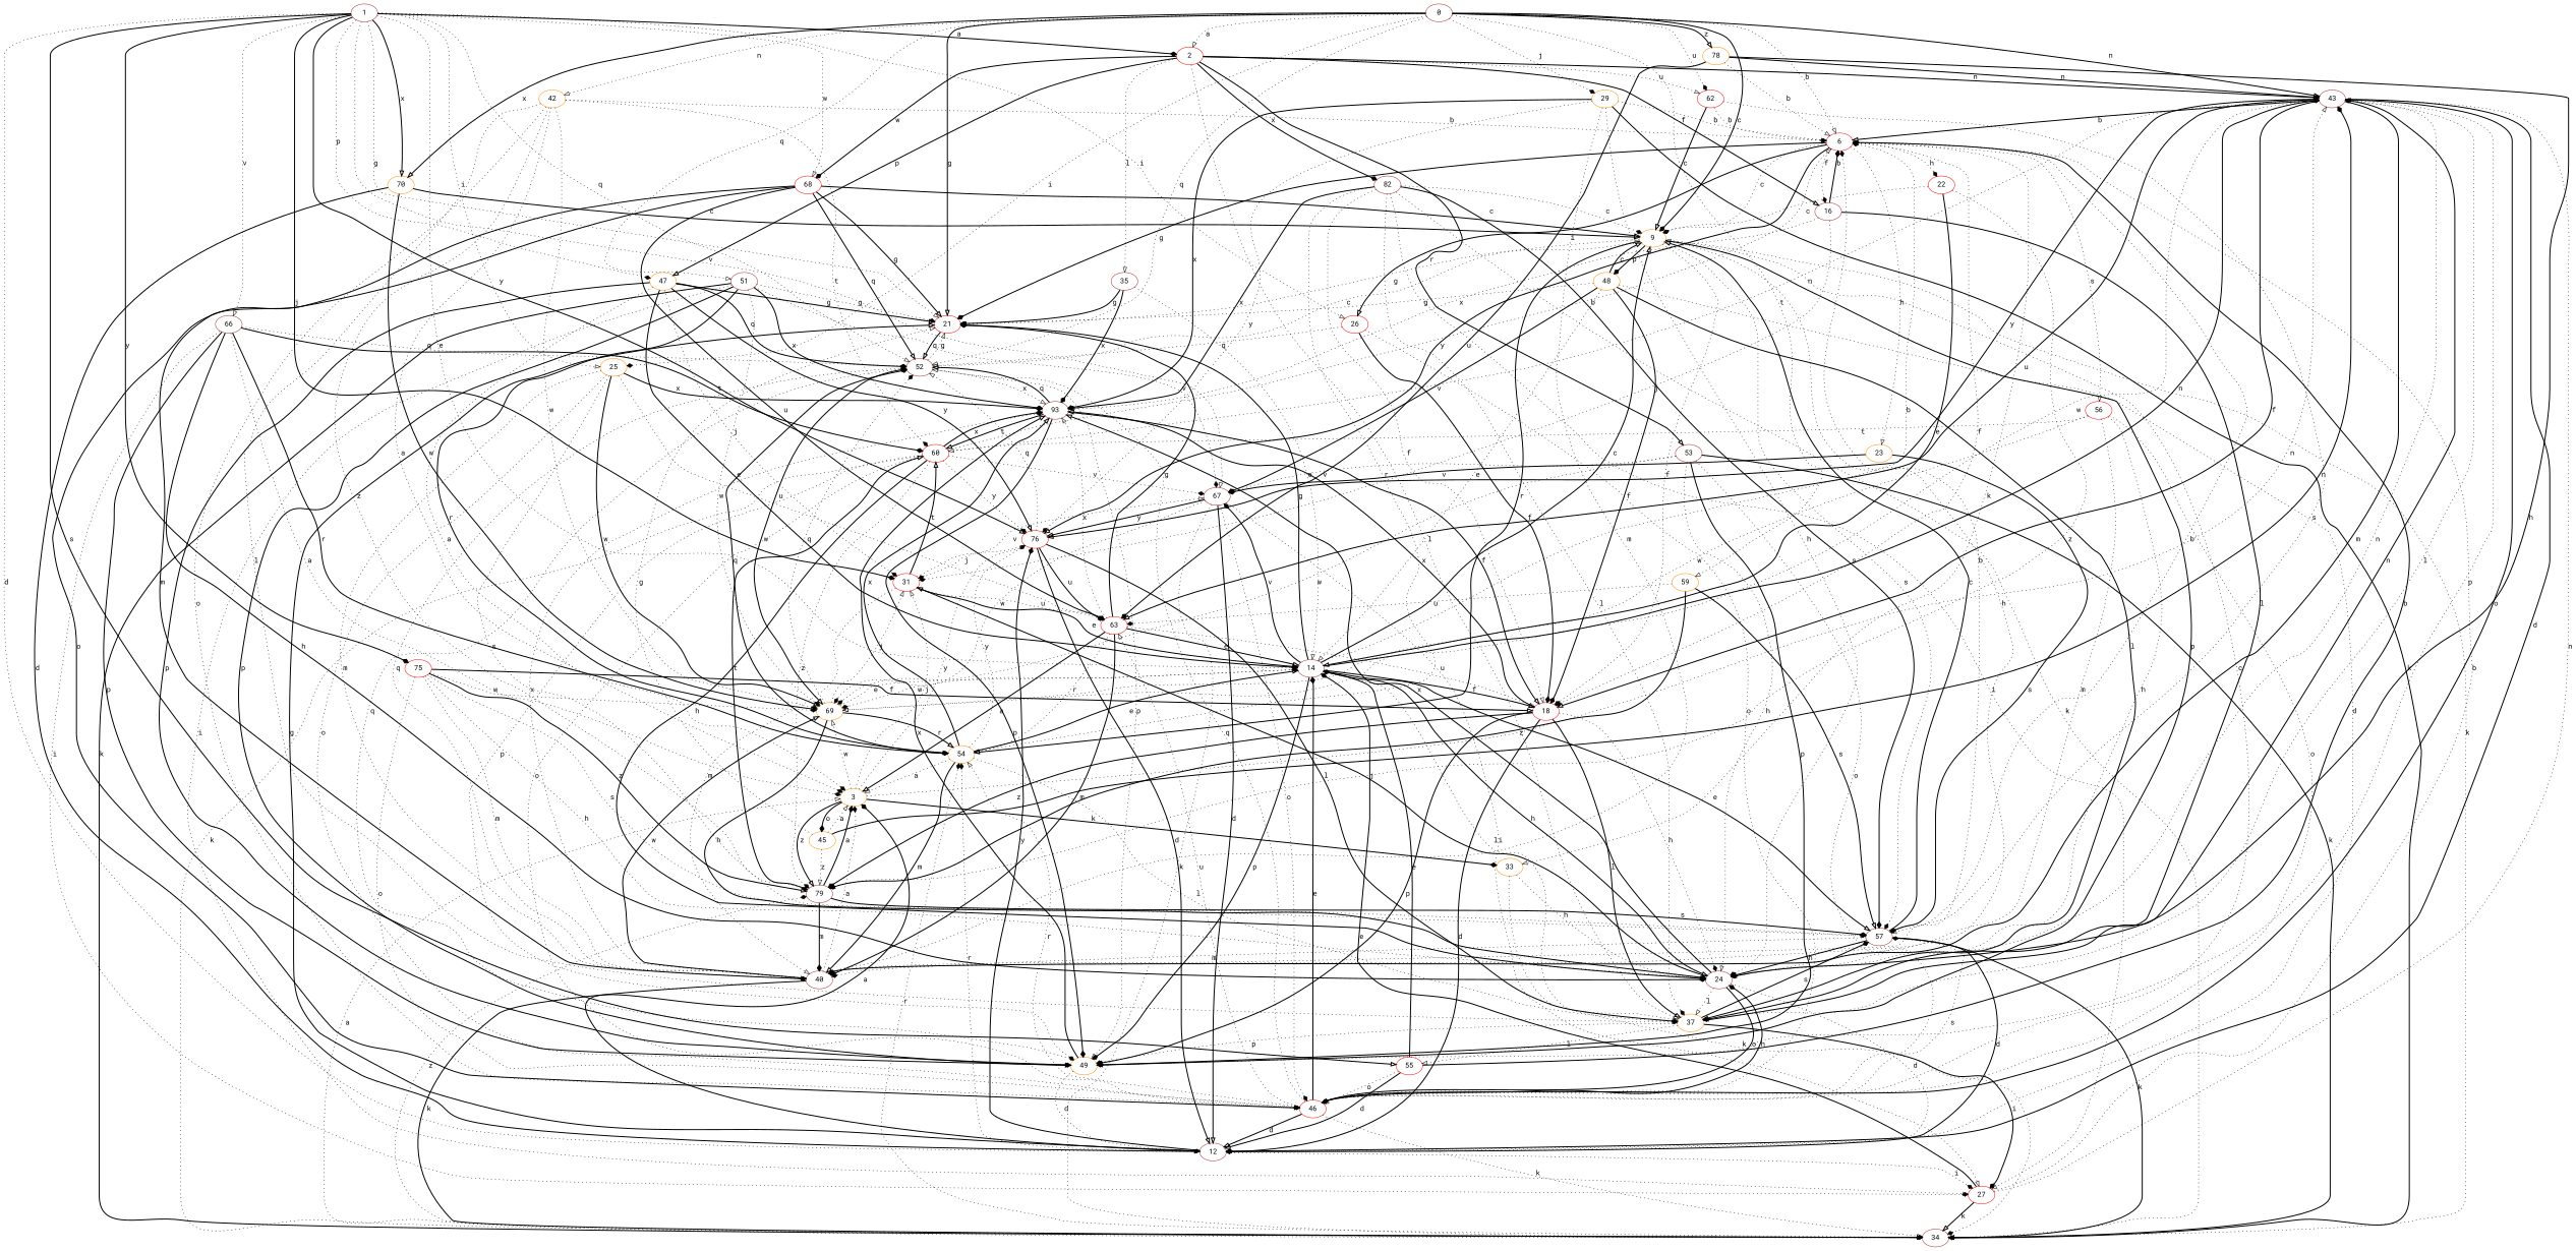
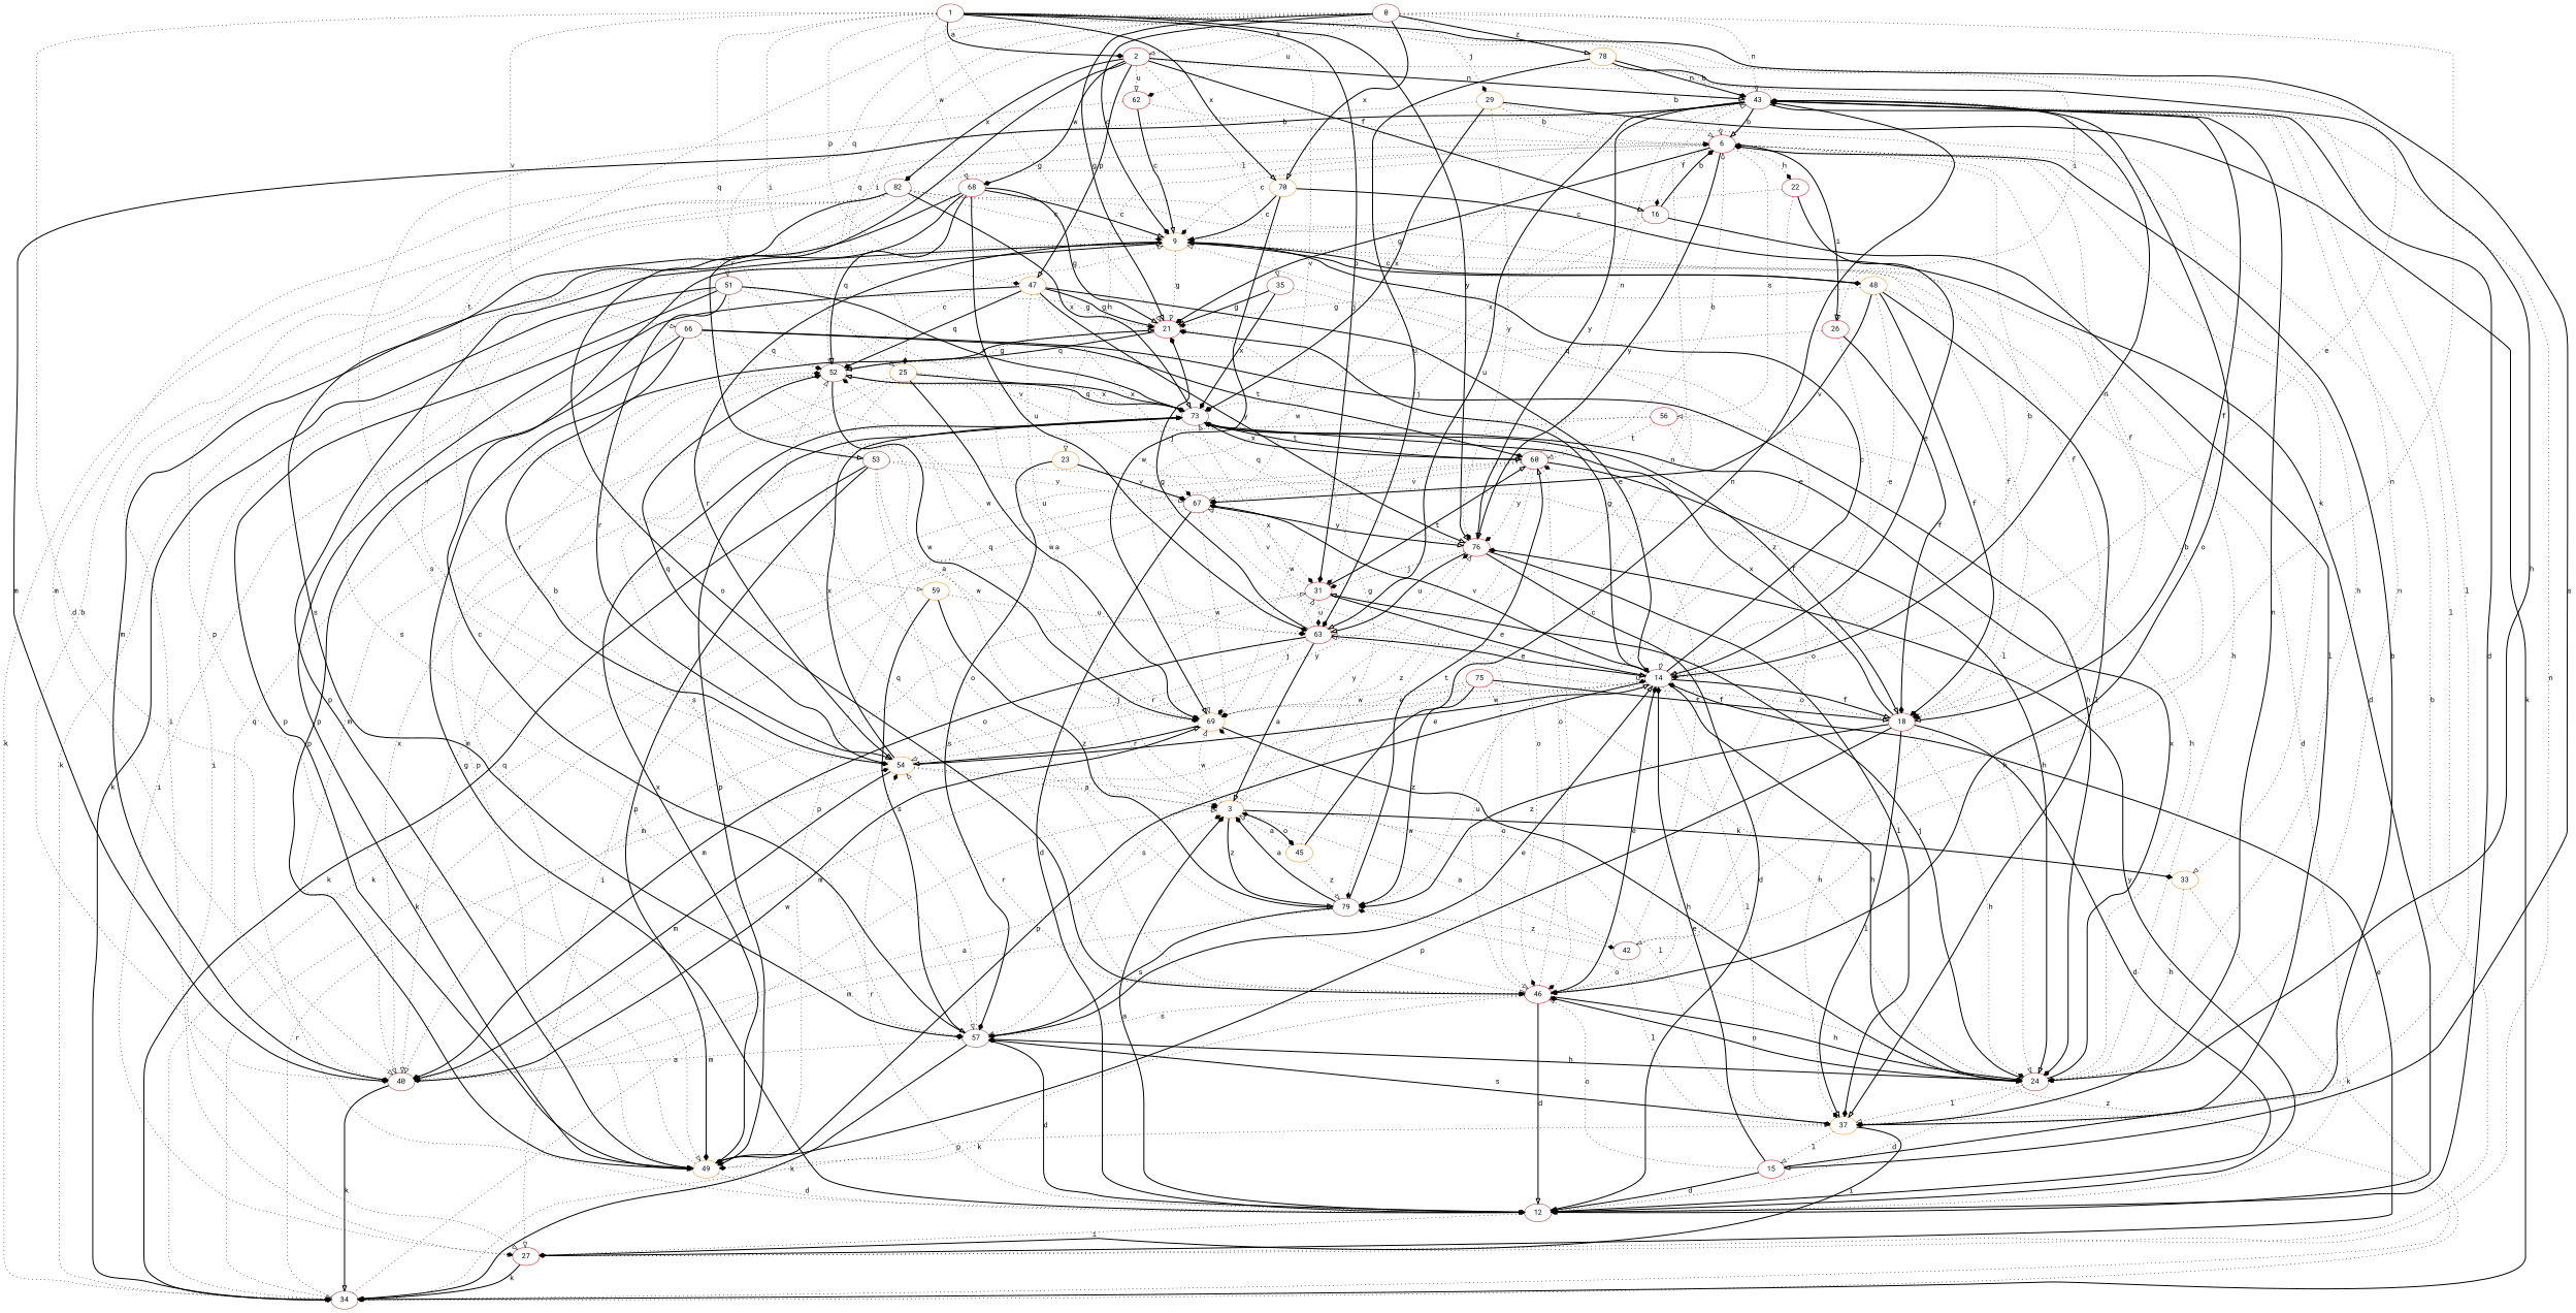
  strict digraph {
    fontname="Roboto Mono"
    node [color=brown fontname="Roboto Mono"]
    edge [arrowhead=onormal fontname="Roboto Mono" style=dotted]
    2 [color=red]
    0
    6 [color=red]
    9 [color=darkorange]
    21 [color=red]
    25 [color=darkorange]
    29 [color=darkorange]
-   42 [color=darkorange]
+   42
    43
    51
    52
    59 [color=darkorange]
    62 [color=red]
    70 [color=darkorange]
    78 [color=darkorange]
    47 [color=darkorange]
    68 [color=red]
    16
    35
    37 [color=darkorange]
    53
    n22 [label=82]
    26 [color=red]
    76 [color=red]
    33 [color=darkorange]
    18 [color=red]
    22 [color=red]
    23 [color=darkorange]
    56 [color=red]
    24
    34
    48 [color=darkorange]
    49 [color=darkorange]
    54 [color=darkorange]
    57
    69 [color=darkorange]
-   73 [label=93]
+   73
    63 [color=red]
    46 [color=red]
    40
    3 [color=darkorange]
    79
    60 [color=red]
    12
    67
    27 [color=red]
    1
    14
    31 [color=red]
-   55 [color=red]
+   55 [color=red label=15]
    66
    75 [color=red]
    45 [color=darkorange]
    2 -> 43 [label=n style=bold]
    2 -> 62 [label=u]
    2 -> 47 [label=p style=bold]
    2 -> 68 [arrowhead=diamond label=w style=bold]
    2 -> 16 [label=f style=bold]
    2 -> 35 [label=l]
    2 -> 37 [label=l]
    2 -> 53 [label=r style=bold]
    2 -> n22 [arrowhead=diamond label=x style=bold]
    0 -> 2 [label=a]
    0 -> 6 [label=b]
    0 -> 9 [arrowhead=diamond label=c style=bold]
    0 -> 21 [label=g style=bold]
    0 -> 25 [arrowhead=diamond label=i]
    0 -> 29 [arrowhead=diamond label=j]
    0 -> 42 [label=n]
-   0 -> 43 [label=n style=bold]
+   0 -> 43 [label=n]
    0 -> 51 [label=q]
    0 -> 52 [label=q]
    0 -> 59 [label=t]
    0 -> 62 [arrowhead=diamond label=u]
    0 -> 70 [label=x style=bold]
    0 -> 78 [label=z style=bold]
    6 -> 9 [arrowhead=diamond label=c]
    6 -> 21 [arrowhead=diamond label=g style=bold]
    6 -> 16 [arrowhead=diamond label=f]
    6 -> 26 [label=i style=bold]
    6 -> 76 [label=y style=bold]
    6 -> 33 [label=k]
    6 -> 18 [arrowhead=diamond label=f]
    6 -> 22 [arrowhead=diamond label=h]
    6 -> 23 [label=h]
    6 -> 56 [label=s]
    9 -> 21 [label=g]
    9 -> 18 [arrowhead=diamond label=f]
    9 -> 24 [label=h]
    9 -> 34 [label=k]
    9 -> 48 [arrowhead=diamond label=p style=bold]
    9 -> 49 [label=p style=bold]
    9 -> 54 [label=r style=bold]
    9 -> 57 [arrowhead=diamond label=s]
    21 -> 52 [label=q style=bold]
    25 -> 57 [arrowhead=diamond label=s]
    25 -> 69 [label=w style=bold]
    25 -> 73 [arrowhead=diamond label=x style=bold]
    25 -> 63 [arrowhead=diamond label=u]
    25 -> 46 [label=o]
    25 -> 40 [label=m]
    29 -> 6 [label=b]
    29 -> 76 [arrowhead=diamond label=y]
    29 -> 24 [arrowhead=diamond label=h]
    29 -> 34 [arrowhead=diamond label=k style=bold]
    29 -> 73 [arrowhead=diamond label=x style=bold]
    29 -> 40 [label=m]
    42 -> 6 [arrowhead=diamond label=b]
    42 -> 37 [label=l]
    42 -> 69 [arrowhead=diamond label=w]
    42 -> 46 [arrowhead=diamond label=o]
    42 -> 3 [arrowhead=diamond label=a]
-   42 -> 79 [arrowhead=diamond label=z]
+   79 -> 42 [arrowhead=diamond label=z]
    42 -> 60 [arrowhead=diamond label=t]
    43 -> 6 [label=b style=bold]
    43 -> 37 [label=l]
    43 -> 76 [label=y style=bold]
    43 -> 18 [label=f style=bold]
    43 -> 49 [label=p]
    43 -> 69 [label=w]
    43 -> 63 [label=u style=bold]
    43 -> 46 [label=o style=bold]
    43 -> 40 [arrowhead=diamond label=m style=bold]
    43 -> 12 [arrowhead=diamond label=d style=bold]
    51 -> 21 [arrowhead=diamond label=g]
    51 -> 34 [arrowhead=diamond label=k style=bold]
    51 -> 49 [label=p style=bold]
    51 -> 54 [label=r style=bold]
    51 -> 69 [arrowhead=diamond label=w]
    51 -> 73 [arrowhead=diamond label=x style=bold]
    51 -> 67 [arrowhead=diamond label=v]
    51 -> 27 [label=i]
    52 -> 9 [label=c]
    52 -> 21 [label=g]
    52 -> 49 [label=p]
    52 -> 69 [label=w style=bold]
    52 -> 73 [label=x]
    59 -> 57 [label=s style=bold]
    59 -> 63 [arrowhead=diamond label=u]
    59 -> 79 [label=z style=bold]
    62 -> 6 [label=b]
    62 -> 9 [label=c style=bold]
    62 -> 57 [label=s]
    70 -> 9 [label=c style=bold]
    70 -> 69 [label=w style=bold]
    70 -> 12 [label=d style=bold]
    78 -> 6 [label=b]
    78 -> 43 [arrowhead=diamond label=n style=bold]
    78 -> 24 [arrowhead=diamond label=h style=bold]
    78 -> 63 [arrowhead=diamond label=u style=bold]
    47 -> 21 [label=g style=bold]
    47 -> 52 [arrowhead=diamond label=q style=bold]
    47 -> 76 [label=y style=bold]
    47 -> 49 [label=p style=bold]
    47 -> 3 [arrowhead=diamond label=a]
    47 -> 14 [arrowhead=diamond label=e style=bold]
    47 -> 31 [arrowhead=diamond label=j]
    68 -> 9 [label=c style=bold]
    68 -> 21 [label=g style=bold]
    68 -> 52 [label=q style=bold]
    68 -> 63 [arrowhead=diamond label=u style=bold]
    68 -> 46 [label=o style=bold]
    68 -> 40 [arrowhead=diamond label=m style=bold]
    16 -> 6 [arrowhead=diamond label=b style=bold]
    16 -> 37 [arrowhead=diamond label=l style=bold]
    16 -> 73 [label=x]
    16 -> 31 [arrowhead=diamond label=j]
    35 -> 21 [label=g style=bold]
    35 -> 73 [arrowhead=diamond label=x style=bold]
    35 -> 14 [label=e]
    37 -> 43 [arrowhead=diamond label=n style=bold]
    37 -> 49 [arrowhead=diamond label=p]
    37 -> 57 [arrowhead=diamond label=s style=bold]
    37 -> 27 [arrowhead=diamond label=i style=bold]
    37 -> 55 [label=l]
    53 -> 24 [label=h]
    53 -> 34 [label=k style=bold]
    53 -> 49 [arrowhead=diamond label=p style=bold]
    53 -> 69 [arrowhead=diamond label=w]
    53 -> 46 [arrowhead=diamond label=o]
    53 -> 67 [label=v]
    n22 -> 9 [arrowhead=diamond label=c]
    n22 -> 37 [arrowhead=diamond label=l]
    n22 -> 18 [label=f]
    n22 -> 34 [label=k]
    n22 -> 54 [label=r]
    n22 -> 57 [arrowhead=diamond label=s style=bold]
    n22 -> 73 [label=x style=bold]
    n22 -> 27 [label=i]
    26 -> 52 [label=q]
    26 -> 18 [arrowhead=diamond label=f style=bold]
    26 -> 46 [label=o]
    76 -> 52 [label=q]
    76 -> 37 [arrowhead=diamond label=l style=bold]
    76 -> 63 [label=u style=bold]
    76 -> 12 [label=d style=bold]
    76 -> 31 [arrowhead=diamond label=j]
    33 -> 24 [label=h]
    33 -> 34 [arrowhead=diamond label=k]
    18 -> 37 [label=l style=bold]
    18 -> 24 [arrowhead=diamond label=h]
    18 -> 49 [label=p style=bold]
    18 -> 73 [label=x style=bold]
-   63 -> 18 [label=u]
+   18 -> 63 [label=u]
    18 -> 79 [arrowhead=diamond label=z style=bold]
    18 -> 12 [arrowhead=diamond label=d style=bold]
    22 -> 9 [arrowhead=diamond label=c]
    22 -> 79 [arrowhead=diamond label=z]
    22 -> 14 [label=e style=bold]
    23 -> 57 [arrowhead=diamond label=s style=bold]
    23 -> 67 [arrowhead=diamond label=v style=bold]
    56 -> 24 [arrowhead=diamond label=h]
    56 -> 69 [label=w]
    56 -> 46 [label=o]
    56 -> 40 [label=m]
    56 -> 60 [label=t]
    24 -> 43 [label=n]
    24 -> 37 [label=l]
    24 -> 73 [label=x style=bold]
    24 -> 46 [arrowhead=diamond label=o style=bold]
    24 -> 12 [arrowhead=diamond label=d]
    24 -> 31 [label=j style=bold]
    34 -> 54 [arrowhead=diamond label=r]
    34 -> 3 [label=a]
    34 -> 79 [arrowhead=diamond label=z]
    48 -> 9 [label=c style=bold]
    48 -> 21 [arrowhead=diamond label=g]
    48 -> 37 [label=l style=bold]
    48 -> 18 [arrowhead=diamond label=f style=bold]
    48 -> 12 [label=d]
    48 -> 67 [arrowhead=diamond label=v style=bold]
    48 -> 14 [label=e]
    49 -> 52 [label=q]
    49 -> 73 [label=x style=bold]
    49 -> 12 [arrowhead=diamond label=d]
    54 -> 52 [arrowhead=diamond label=q style=bold]
    54 -> 37 [arrowhead=diamond label=l]
    54 -> 76 [arrowhead=diamond label=y]
    54 -> 73 [label=x style=bold]
    54 -> 40 [label=m style=bold]
    54 -> 3 [label=a]
    54 -> 14 [label=e style=bold]
    57 -> 6 [label=b]
    57 -> 9 [label=c style=bold]
    57 -> 24 [arrowhead=diamond label=h style=bold]
    57 -> 34 [label=k style=bold]
    57 -> 40 [arrowhead=diamond label=m]
    57 -> 12 [arrowhead=diamond label=d style=bold]
-   14 -> 57 [label=e style=bold]
+   57 -> 14 [label=e style=bold]
    69 -> 52 [arrowhead=diamond label=q]
    69 -> 24 [arrowhead=diamond label=h style=bold]
    69 -> 54 [label=r style=bold]
    69 -> 14 [arrowhead=diamond label=e]
    69 -> 31 [label=j]
    73 -> 52 [label=q style=bold]
    73 -> 18 [label=f style=bold]
    73 -> 49 [arrowhead=diamond label=p style=bold]
    73 -> 60 [label=t style=bold]
    63 -> 21 [arrowhead=diamond label=g style=bold]
    63 -> 54 [label=r]
    63 -> 73 [label=x]
    63 -> 40 [arrowhead=diamond label=m style=bold]
    63 -> 3 [label=a style=bold]
    63 -> 14 [label=e style=bold]
    46 -> 9 [label=c]
    46 -> 52 [label=q]
    46 -> 24 [arrowhead=diamond label=h style=bold]
    46 -> 34 [label=k]
    46 -> 54 [label=r]
    46 -> 57 [arrowhead=diamond label=s]
    46 -> 63 [label=u]
    46 -> 12 [label=d style=bold]
    46 -> 14 [arrowhead=diamond label=e style=bold]
    40 -> 6 [arrowhead=diamond label=b]
    40 -> 52 [arrowhead=diamond label=q]
    40 -> 34 [label=k style=bold]
    40 -> 69 [label=w style=bold]
    40 -> 73 [arrowhead=diamond label=x]
    40 -> 3 [arrowhead=diamond label=a]
    3 -> 43 [label=n]
    3 -> 76 [label=y]
    3 -> 33 [arrowhead=diamond label=k style=bold]
    3 -> 69 [label=w]
    3 -> 79 [label=z style=bold]
    3 -> 31 [label=j]
    3 -> 45 [arrowhead=diamond label=o style=bold]
    79 -> 57 [arrowhead=diamond label=s style=bold]
-   79 -> 40 [arrowhead=diamond label=m style=bold]
+   79 -> 40 [arrowhead=diamond label=m]
    79 -> 3 [arrowhead=diamond label=a style=bold]
    79 -> 60 [label=t style=bold]
    60 -> 6 [label=b]
    60 -> 43 [label=n]
    60 -> 76 [arrowhead=diamond label=y]
    60 -> 24 [label=h style=bold]
    60 -> 34 [arrowhead=diamond label=k]
    60 -> 49 [arrowhead=diamond label=p]
    60 -> 73 [arrowhead=diamond label=x style=bold]
    60 -> 46 [arrowhead=diamond label=o]
    60 -> 79 [arrowhead=diamond label=z]
    60 -> 67 [arrowhead=diamond label=v]
    12 -> 21 [label=g style=bold]
    12 -> 76 [arrowhead=diamond label=y style=bold]
    12 -> 54 [arrowhead=diamond label=r]
    12 -> 3 [arrowhead=diamond label=a style=bold]
    12 -> 27 [arrowhead=diamond label=i]
    67 -> 76 [label=y style=bold]
    67 -> 34 [label=k]
    67 -> 69 [arrowhead=diamond label=w]
    67 -> 46 [arrowhead=diamond label=o]
    67 -> 12 [label=d style=bold]
    67 -> 27 [label=i]
    27 -> 6 [arrowhead=diamond label=b]
    27 -> 43 [label=n]
    27 -> 34 [label=k style=bold]
    27 -> 14 [arrowhead=diamond label=e style=bold]
    1 -> 2 [arrowhead=diamond label=a style=bold]
    1 -> 21 [label=g]
    1 -> 25 [label=i]
    1 -> 52 [label=q]
    1 -> 70 [label=x style=bold]
    1 -> 47 [arrowhead=diamond label=p]
    1 -> 68 [label=w]
    1 -> 26 [label=i]
    1 -> 76 [label=y style=bold]
    1 -> 12 [label=d]
    1 -> 67 [label=v]
    1 -> 14 [arrowhead=diamond label=e]
    1 -> 31 [arrowhead=diamond label=j style=bold]
    1 -> 55 [label=s style=bold]
    1 -> 66 [label=v]
-   1 -> 75 [arrowhead=diamond label=y style=bold]
    14 -> 6 [arrowhead=diamond label=b]
    14 -> 9 [label=c style=bold]
    14 -> 21 [arrowhead=diamond label=g style=bold]
    14 -> 43 [arrowhead=diamond label=n style=bold]
    14 -> 37 [label=l]
    14 -> 18 [label=f style=bold]
    14 -> 24 [label=h style=bold]
    14 -> 49 [arrowhead=diamond label=p style=bold]
    14 -> 69 [arrowhead=diamond label=w]
    14 -> 67 [arrowhead=diamond label=v style=bold]
    31 -> 63 [arrowhead=diamond label=u]
    31 -> 40 [label=m]
    31 -> 60 [label=t style=bold]
    31 -> 67 [label=v]
    31 -> 14 [label=e style=bold]
    55 -> 6 [arrowhead=diamond label=b style=bold]
    55 -> 46 [label=o]
    55 -> 12 [label=d style=bold]
    55 -> 14 [arrowhead=diamond label=e style=bold]
    66 -> 52 [arrowhead=diamond label=q]
    66 -> 24 [arrowhead=diamond label=h style=bold]
    66 -> 49 [arrowhead=diamond label=p style=bold]
    66 -> 54 [arrowhead=diamond label=r style=bold]
    66 -> 3 [arrowhead=diamond label=a]
    66 -> 60 [arrowhead=diamond label=t style=bold]
    66 -> 27 [arrowhead=diamond label=i]
    75 -> 18 [label=f style=bold]
    75 -> 24 [label=h]
    75 -> 57 [label=s]
    75 -> 69 [arrowhead=diamond label=w]
    75 -> 46 [label=o]
    75 -> 40 [label=m]
    75 -> 79 [label=z style=bold]
    45 -> 21 [label=g]
    45 -> 43 [arrowhead=diamond label=n style=bold]
    45 -> 3 [label=a]
    45 -> 79 [label=z]
  }
